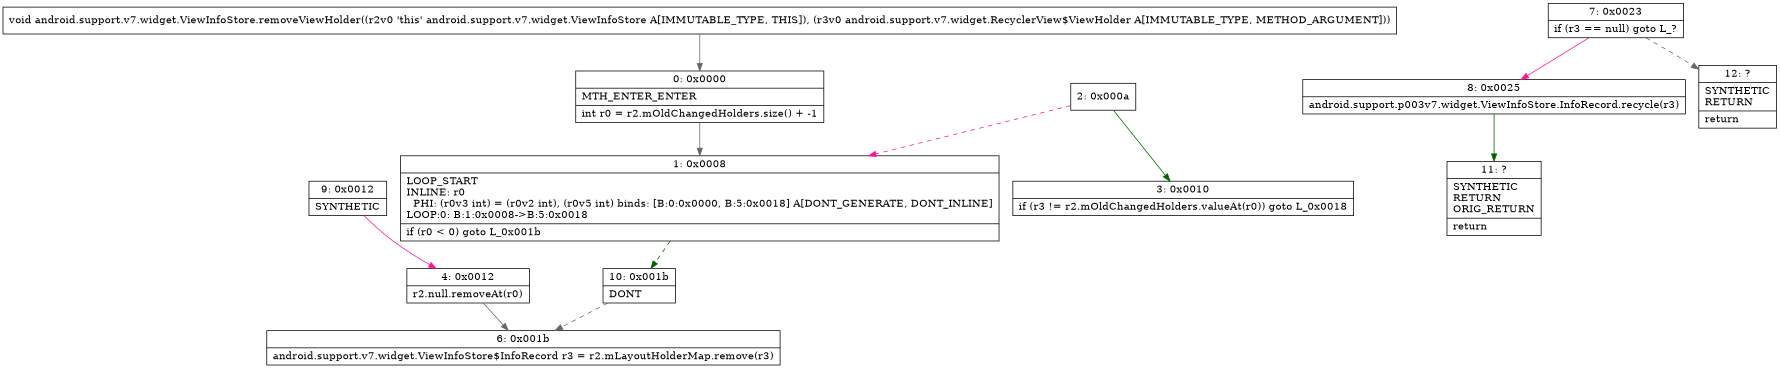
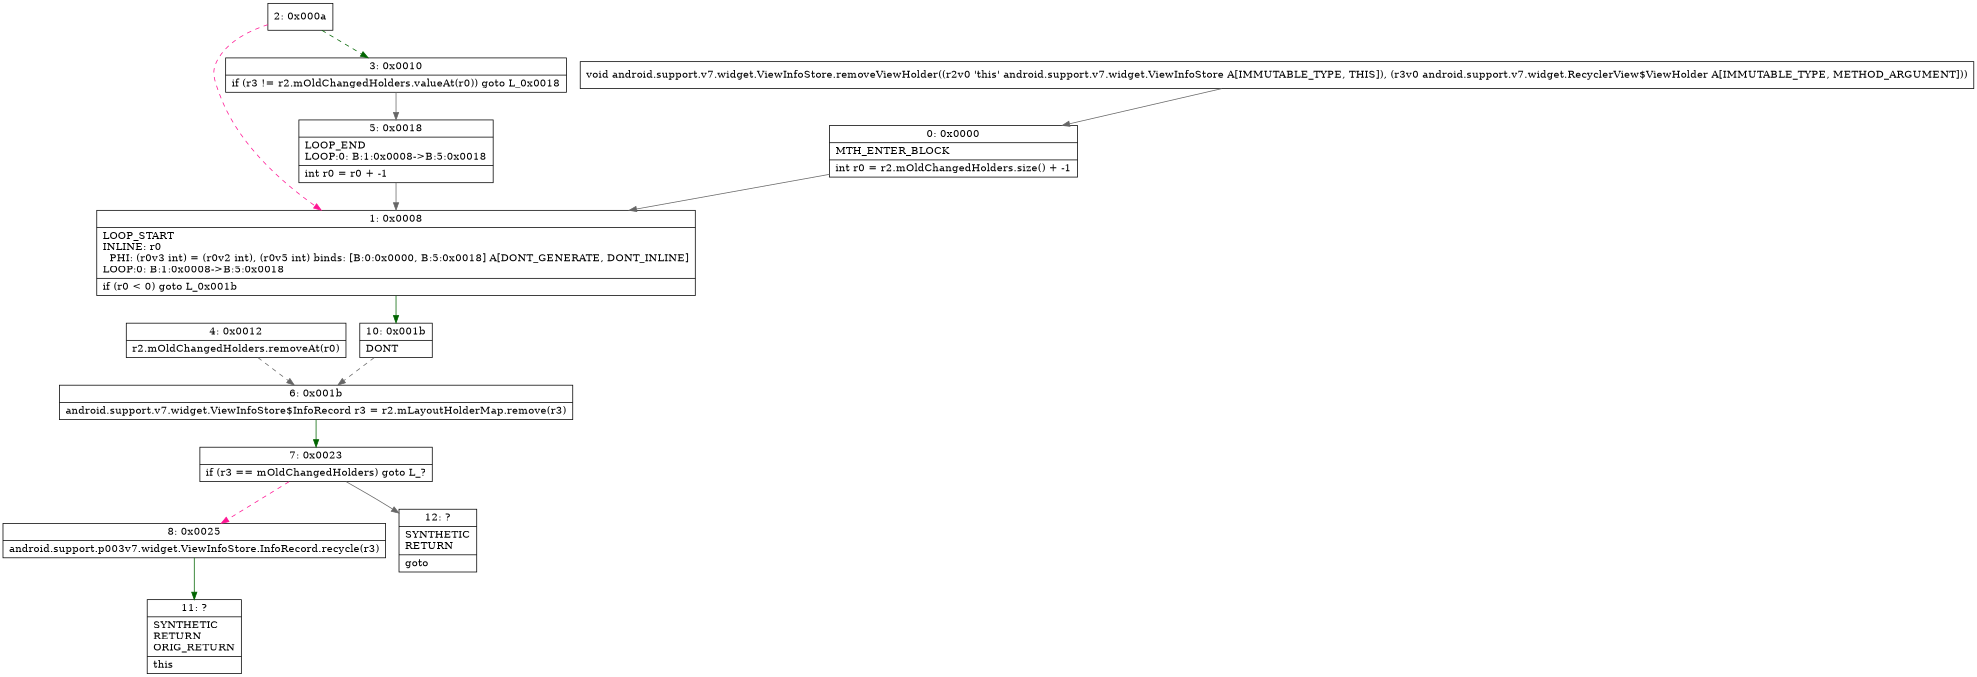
  digraph {
    node [shape=record]
    edge [color=gray40]
-   n1 [label="{0\:\ 0x0000|MTH_ENTER_ENTER\l|int r0 = r2.mOldChangedHolders.size() + \-1\l}"]
+   n1 [label="{0\:\ 0x0000|MTH_ENTER_BLOCK\l|int r0 = r2.mOldChangedHolders.size() + \-1\l}"]
    n2 [label="{1\:\ 0x0008|LOOP_START\lINLINE: r0 \l  PHI: (r0v3 int) = (r0v2 int), (r0v5 int) binds: [B:0:0x0000, B:5:0x0018] A[DONT_GENERATE, DONT_INLINE]\lLOOP:0: B:1:0x0008\-\>B:5:0x0018\l|if (r0 \< 0) goto L_0x001b\l}"]
    n3 [label="{10\:\ 0x001b|DONT\l}"]
    n4 [label="{2\:\ 0x000a}"]
    n5 [label="{3\:\ 0x0010|if (r3 != r2.mOldChangedHolders.valueAt(r0)) goto L_0x0018\l}"]
    n6 [label="{6\:\ 0x001b|android.support.v7.widget.ViewInfoStore$InfoRecord r3 = r2.mLayoutHolderMap.remove(r3)\l}"]
-   n8 [label="{9\:\ 0x0012|SYNTHETIC\l}"]
-   n9 [label="{4\:\ 0x0012|r2.null.removeAt(r0)\l}"]
-   n10 [label="{7\:\ 0x0023|if (r3 == null) goto L_?\l}"]
+   n7 [label="{5\:\ 0x0018|LOOP_END\lLOOP:0: B:1:0x0008\-\>B:5:0x0018\l|int r0 = r0 + \-1\l}"]
+   n9 [label="{4\:\ 0x0012|r2.mOldChangedHolders.removeAt(r0)\l}"]
+   n10 [label="{7\:\ 0x0023|if (r3 == mOldChangedHolders) goto L_?\l}"]
    n11 [label="{8\:\ 0x0025|android.support.p003v7.widget.ViewInfoStore.InfoRecord.recycle(r3)\l}"]
-   n12 [label="{12\:\ ?|SYNTHETIC\lRETURN\l|return\l}"]
-   n13 [label="{11\:\ ?|SYNTHETIC\lRETURN\lORIG_RETURN\l|return\l}"]
+   n12 [label="{12\:\ ?|SYNTHETIC\lRETURN\l|goto\l}"]
+   n13 [label="{11\:\ ?|SYNTHETIC\lRETURN\lORIG_RETURN\l|this\l}"]
    n14 [label="{void android.support.v7.widget.ViewInfoStore.removeViewHolder((r2v0 'this' android.support.v7.widget.ViewInfoStore A[IMMUTABLE_TYPE, THIS]), (r3v0 android.support.v7.widget.RecyclerView$ViewHolder A[IMMUTABLE_TYPE, METHOD_ARGUMENT])) }"]
    n1 -> n2
-   n2 -> n3 [color=darkgreen style=dashed]
+   n2 -> n3 [color=darkgreen]
    n3 -> n6 [style=dashed]
    n4 -> n2 [color=deeppink style=dashed]
-   n4 -> n5 [color=darkgreen]
-   n8 -> n9 [color=deeppink]
-   n9 -> n6
-   n10 -> n11 [color=deeppink style=solid]
-   n10 -> n12 [style=dashed]
+   n4 -> n5 [color=darkgreen style=dashed]
+   n5 -> n7
+   n6 -> n10 [color=darkgreen]
+   n7 -> n2
+   n9 -> n6 [style=dashed]
+   n10 -> n11 [color=deeppink style=dashed]
+   n10 -> n12
    n11 -> n13 [color=darkgreen]
    n14 -> n1
  }
